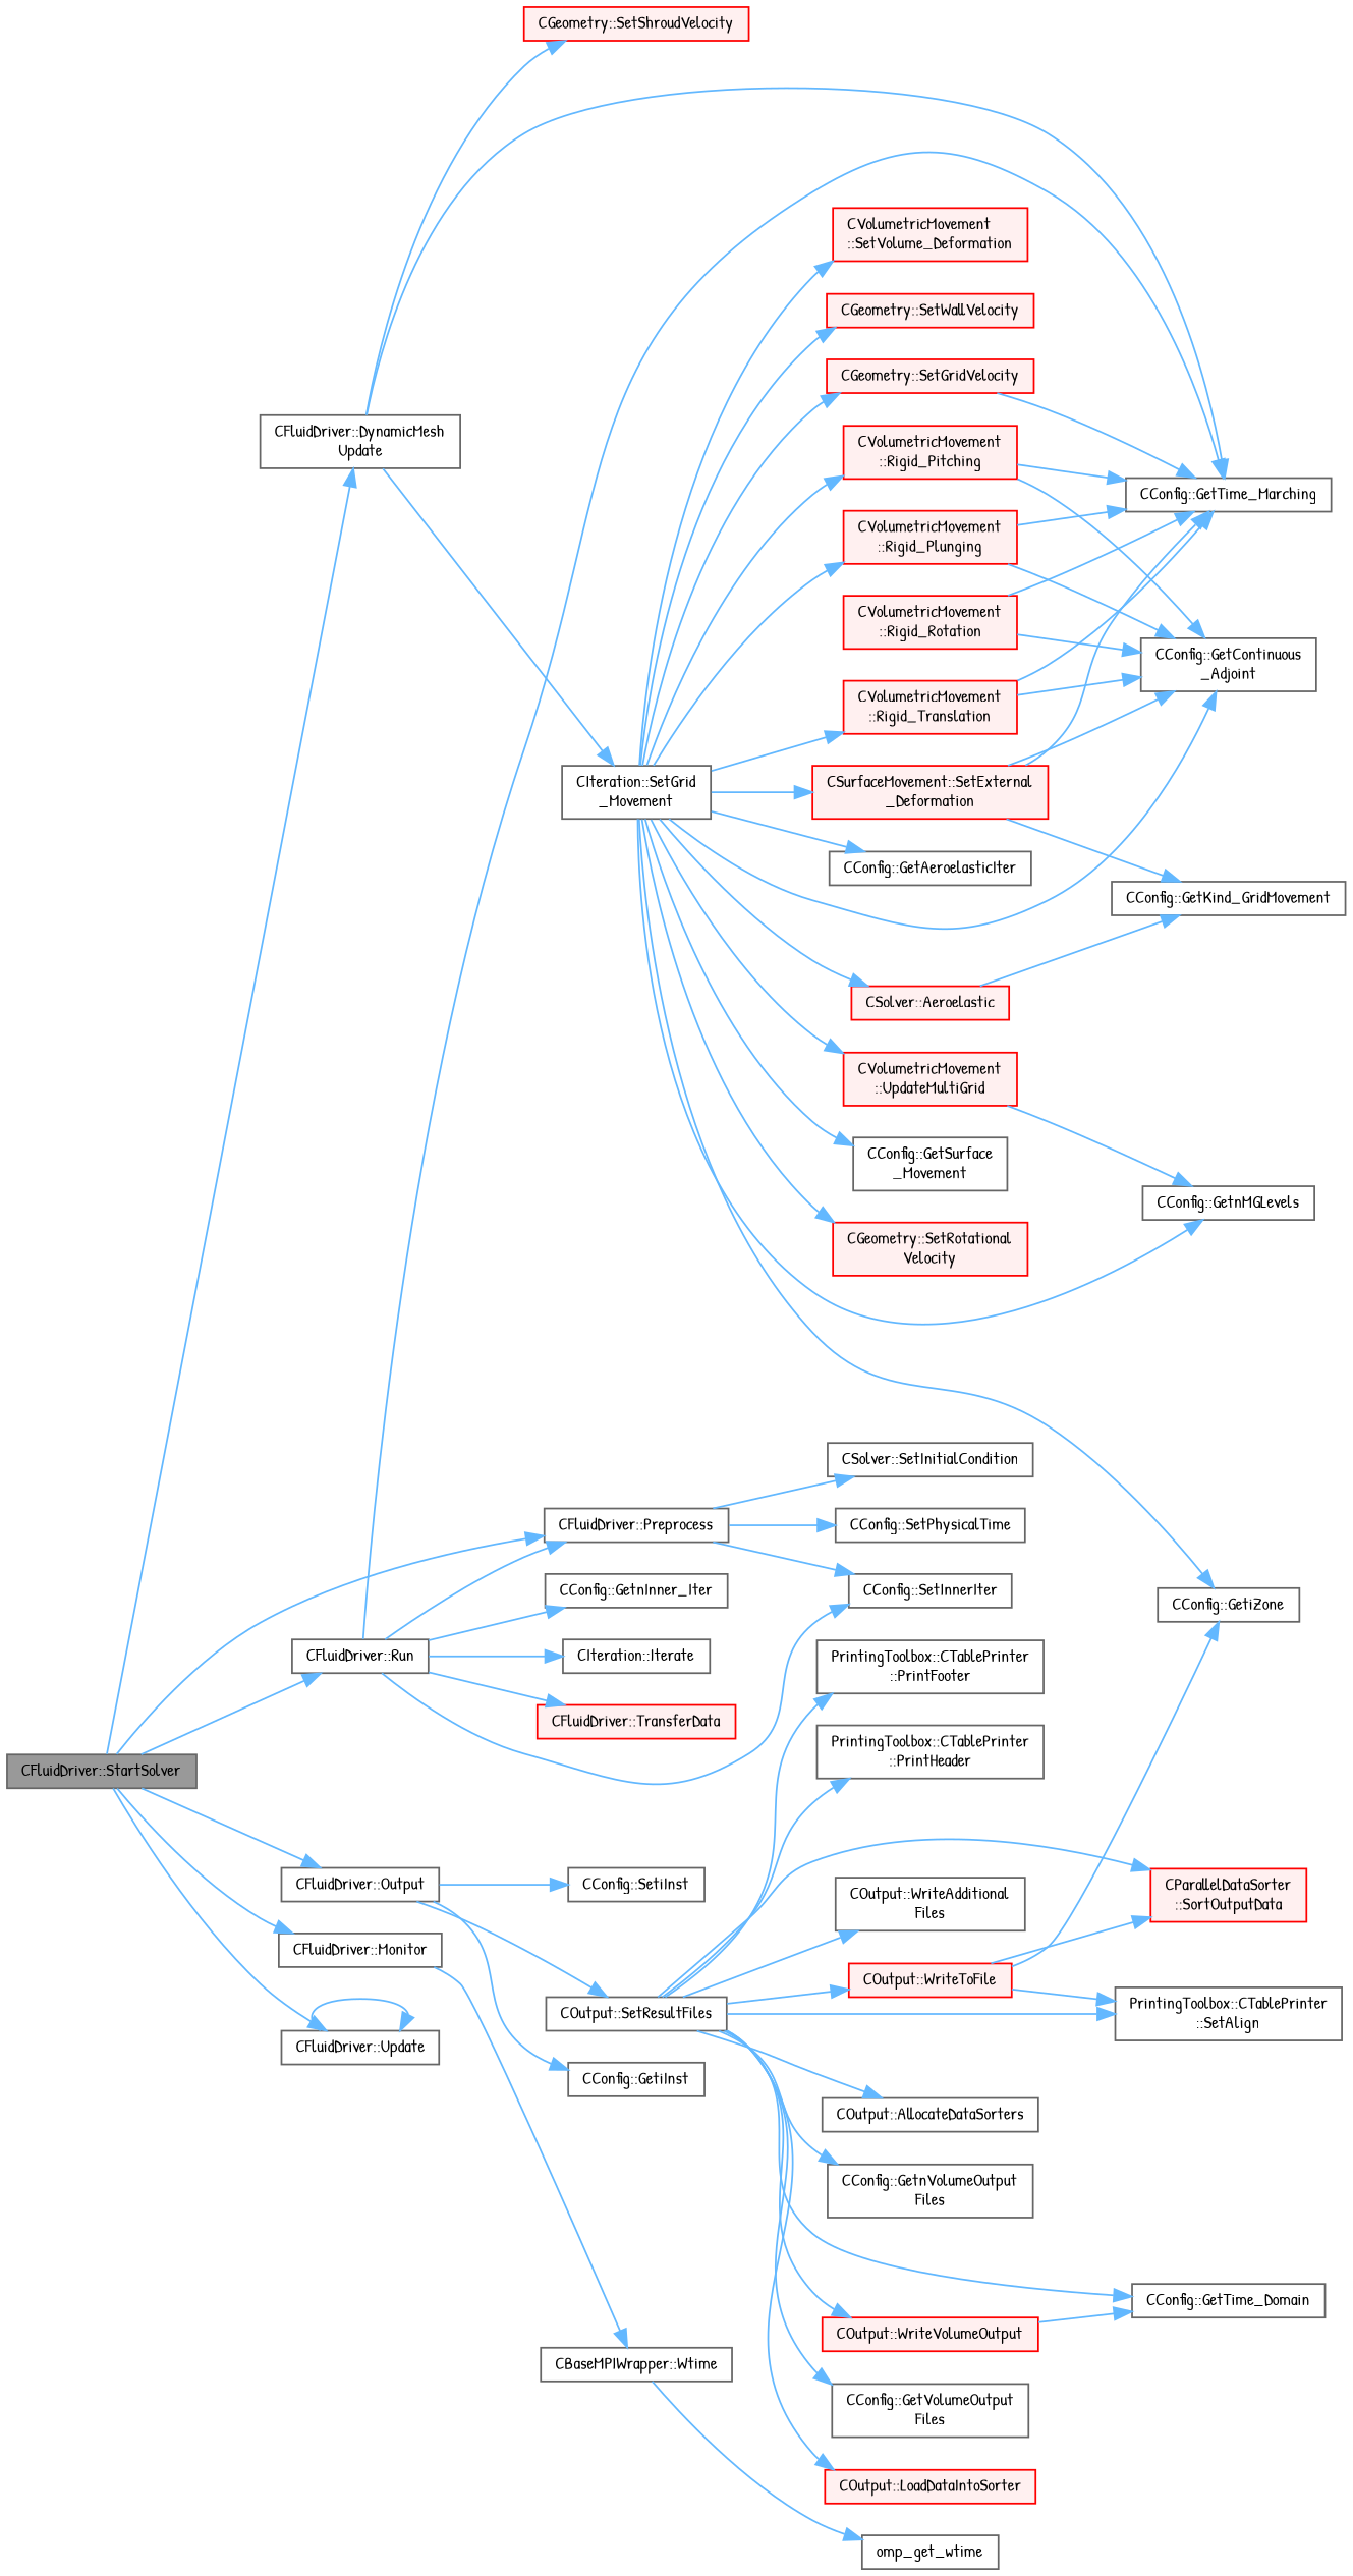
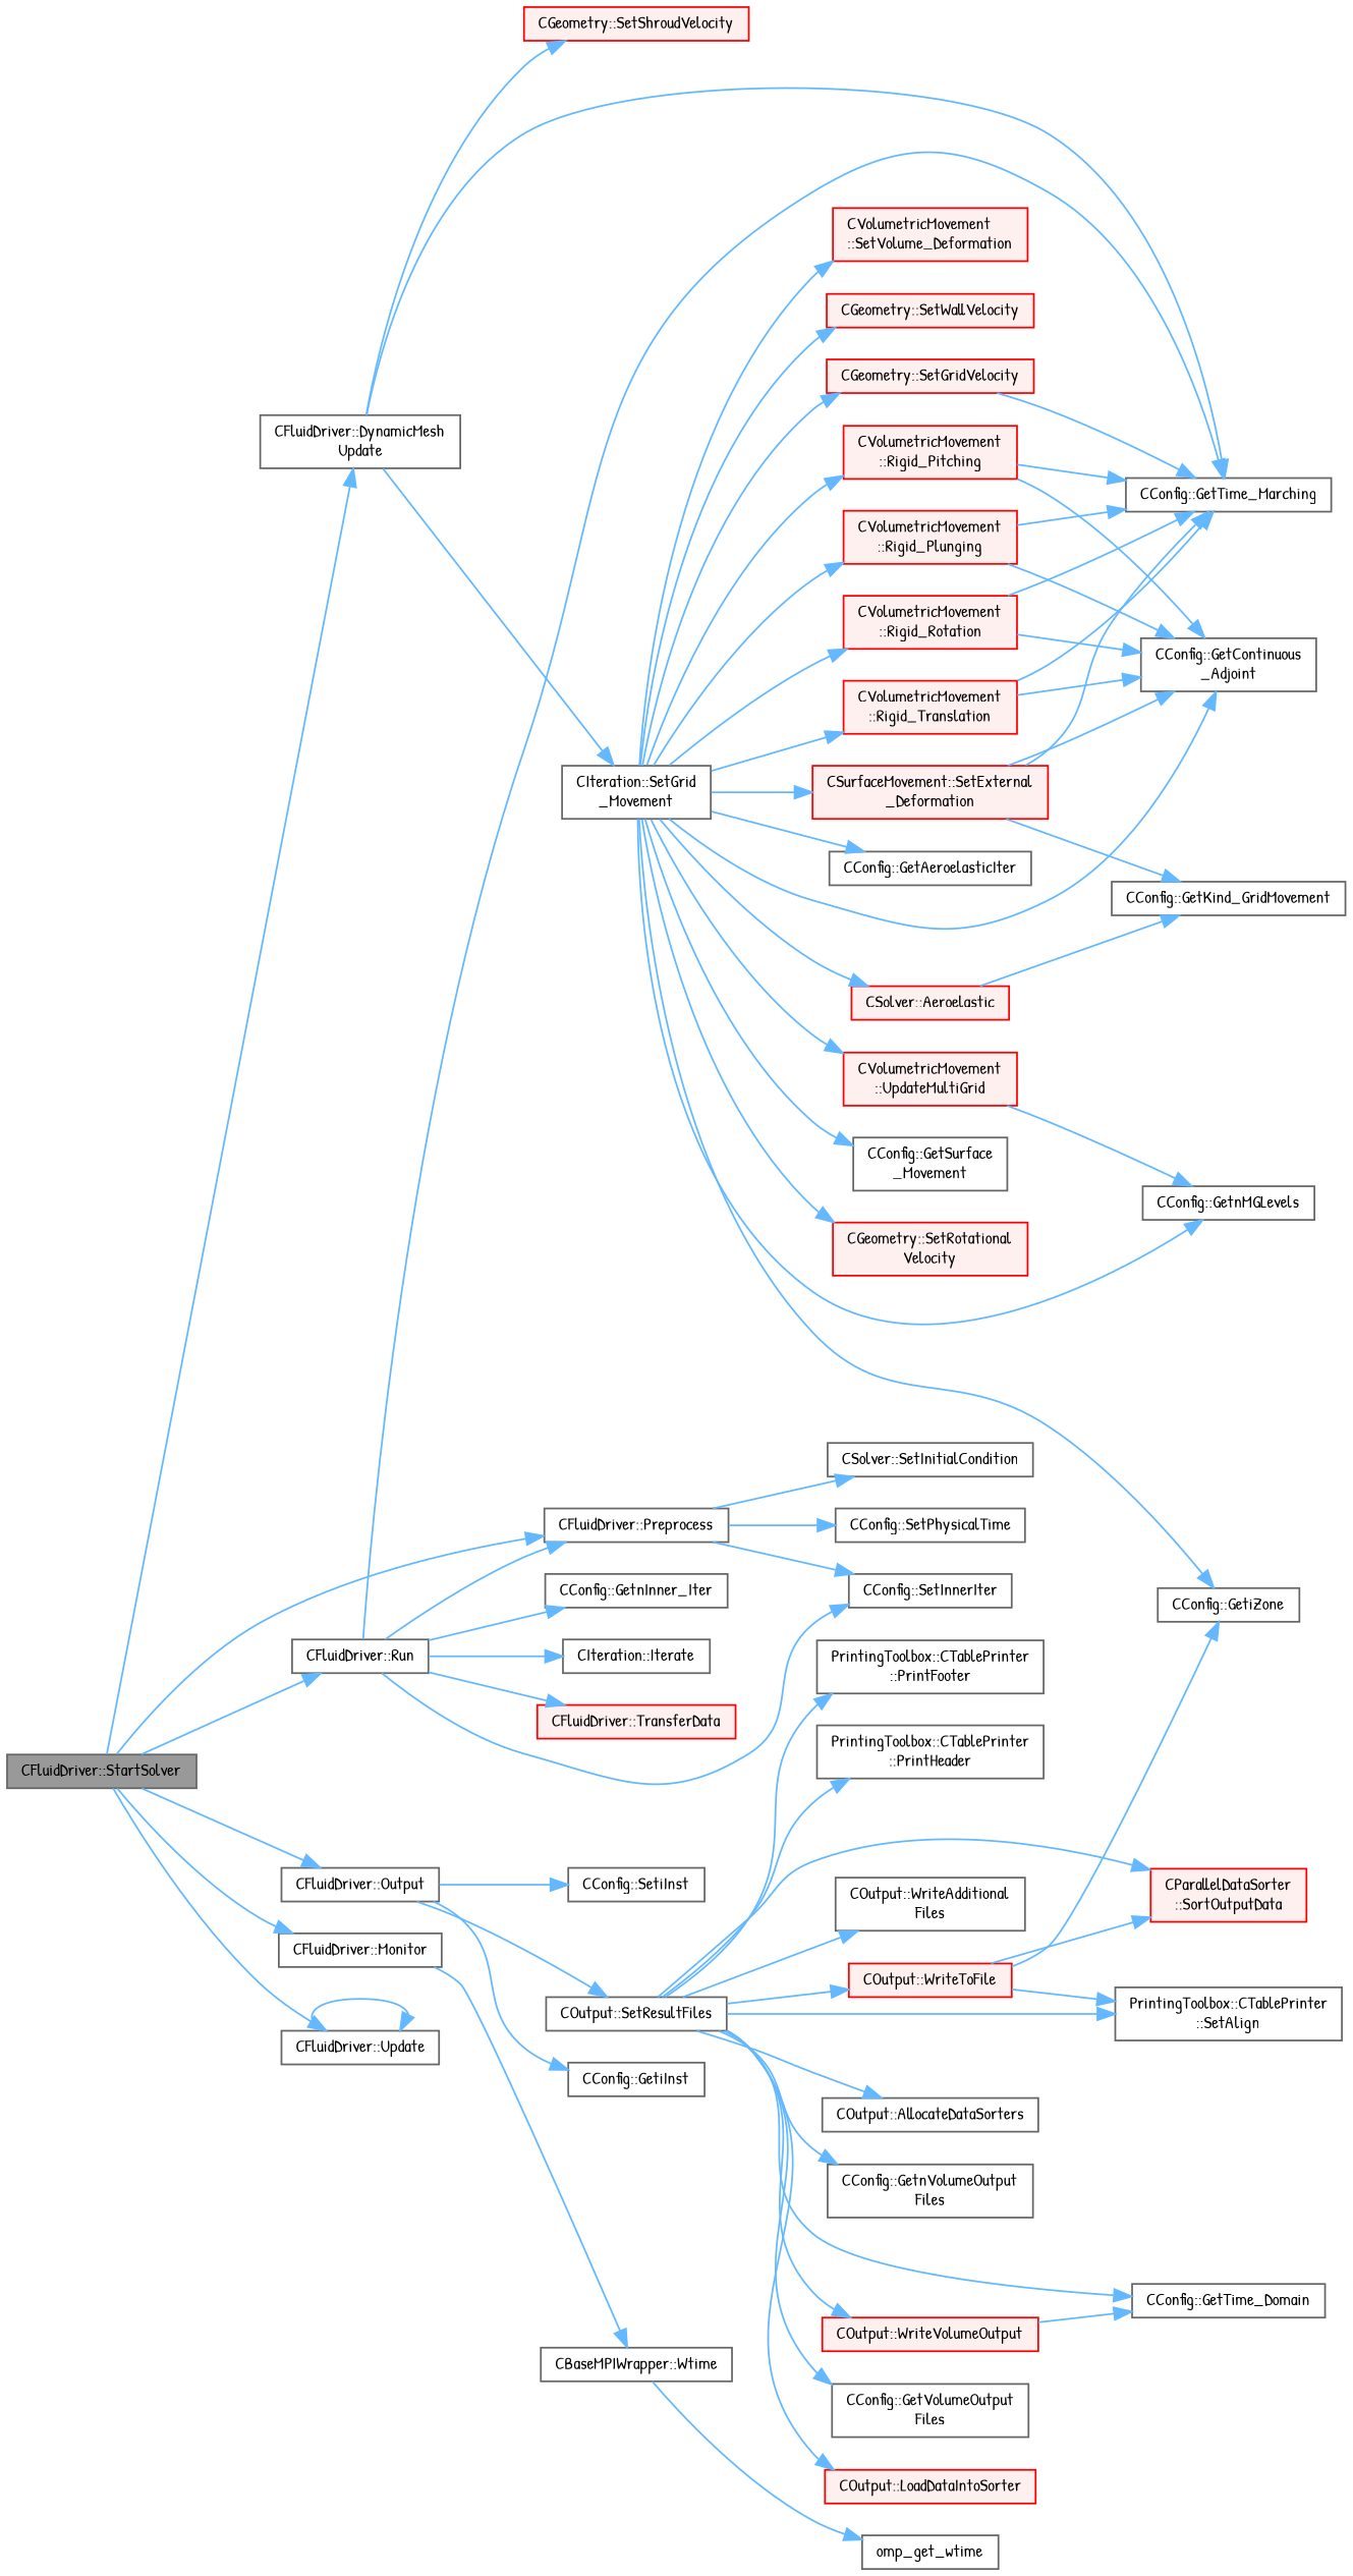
  digraph {
    fontname="Patrick Hand"
    rankdir=LR
    node [color=grey40 fillcolor=white fontname="Patrick Hand" fontsize=10 shape=box style=filled]
    edge [color=steelblue1 fontname="Patrick Hand" fontsize=10 labelfontname=Helvetica labelfontsize=10 style=solid]
    n1 [color=gray40 fillcolor=grey60 fontcolor=black height=0.2 label="CFluidDriver::StartSolver" width=0.4]
    n2 [height=0.2 label="CFluidDriver::DynamicMesh\lUpdate" width=0.4]
    n3 [height=0.2 label="CFluidDriver::Monitor" width=0.4]
    n4 [height=0.2 label="CFluidDriver::Output" width=0.4]
    n5 [height=0.2 label="CFluidDriver::Preprocess" width=0.4]
    n6 [height=0.2 label="CFluidDriver::Run" width=0.4]
    n7 [height=0.2 label="CFluidDriver::Update" width=0.4]
    n8 [height=0.2 label="CConfig::GetTime_Marching" width=0.4]
    n9 [height=0.2 label="CIteration::SetGrid\l_Movement" width=0.4]
    n10 [color=red fillcolor="#FFF0F0" height=0.2 label="CGeometry::SetShroudVelocity" width=0.4]
    n11 [height=0.2 label="CBaseMPIWrapper::Wtime" width=0.4]
    n12 [height=0.2 label="CConfig::GetiInst" width=0.4]
    n13 [height=0.2 label="CConfig::SetiInst" width=0.4]
    n14 [height=0.2 label="COutput::SetResultFiles" width=0.4]
    n15 [height=0.2 label="CSolver::SetInitialCondition" width=0.4]
    n16 [height=0.2 label="CConfig::SetInnerIter" width=0.4]
    n17 [height=0.2 label="CConfig::SetPhysicalTime" width=0.4]
    n18 [height=0.2 label="CConfig::GetnInner_Iter" width=0.4]
    n19 [height=0.2 label="CIteration::Iterate" width=0.4]
    n20 [color=red fillcolor="#FFF0F0" height=0.2 label="CFluidDriver::TransferData" width=0.4]
    n21 [color=red fillcolor="#FFF0F0" height=0.2 label="CSolver::Aeroelastic" width=0.4]
    n22 [height=0.2 label="CConfig::GetAeroelasticIter" width=0.4]
    n23 [height=0.2 label="CConfig::GetContinuous\l_Adjoint" width=0.4]
    n24 [height=0.2 label="CConfig::GetiZone" width=0.4]
    n25 [height=0.2 label="CConfig::GetnMGLevels" width=0.4]
    n26 [height=0.2 label="CConfig::GetSurface\l_Movement" width=0.4]
    n27 [color=red fillcolor="#FFF0F0" height=0.2 label="CVolumetricMovement\l::Rigid_Pitching" width=0.4]
    n28 [color=red fillcolor="#FFF0F0" height=0.2 label="CVolumetricMovement\l::Rigid_Plunging" width=0.4]
    n29 [color=red fillcolor="#FFF0F0" height=0.2 label="CVolumetricMovement\l::Rigid_Rotation" width=0.4]
    n30 [color=red fillcolor="#FFF0F0" height=0.2 label="CVolumetricMovement\l::Rigid_Translation" width=0.4]
    n31 [color=red fillcolor="#FFF0F0" height=0.2 label="CSurfaceMovement::SetExternal\l_Deformation" width=0.4]
    n32 [color=red fillcolor="#FFF0F0" height=0.2 label="CGeometry::SetGridVelocity" width=0.4]
    n33 [color=red fillcolor="#FFF0F0" height=0.2 label="CGeometry::SetRotational\lVelocity" width=0.4]
    n34 [color=red fillcolor="#FFF0F0" height=0.2 label="CVolumetricMovement\l::SetVolume_Deformation" width=0.4]
    n35 [color=red fillcolor="#FFF0F0" height=0.2 label="CGeometry::SetWallVelocity" width=0.4]
    n36 [color=red fillcolor="#FFF0F0" height=0.2 label="CVolumetricMovement\l::UpdateMultiGrid" width=0.4]
    n37 [height=0.2 label="CConfig::GetKind_GridMovement" width=0.4]
    n38 [height=0.2 label=omp_get_wtime width=0.4]
    n39 [height=0.2 label="COutput::AllocateDataSorters" width=0.4]
    n40 [height=0.2 label="CConfig::GetnVolumeOutput\lFiles" width=0.4]
    n41 [height=0.2 label="CConfig::GetTime_Domain" width=0.4]
    n42 [height=0.2 label="CConfig::GetVolumeOutput\lFiles" width=0.4]
    n43 [color=red fillcolor="#FFF0F0" height=0.2 label="COutput::LoadDataIntoSorter" width=0.4]
    n44 [height=0.2 label="PrintingToolbox::CTablePrinter\l::PrintFooter" width=0.4]
    n45 [height=0.2 label="PrintingToolbox::CTablePrinter\l::PrintHeader" width=0.4]
    n46 [height=0.2 label="PrintingToolbox::CTablePrinter\l::SetAlign" width=0.4]
    n47 [color=red fillcolor="#FFF0F0" height=0.2 label="CParallelDataSorter\l::SortOutputData" width=0.4]
    n48 [height=0.2 label="COutput::WriteAdditional\lFiles" width=0.4]
    n49 [color=red fillcolor="#FFF0F0" height=0.2 label="COutput::WriteToFile" width=0.4]
    n50 [color=red fillcolor="#FFF0F0" height=0.2 label="COutput::WriteVolumeOutput" width=0.4]
    n1 -> n2
    n1 -> n3
    n1 -> n4
    n1 -> n5
    n1 -> n6
    n1 -> n7
    n2 -> n8
    n2 -> n9
    n2 -> n10
    n3 -> n11
    n4 -> n12
    n4 -> n13
    n4 -> n14
    n5 -> n15
    n5 -> n16
    n5 -> n17
    n6 -> n5
    n6 -> n8
    n6 -> n16
    n6 -> n18
    n6 -> n19
    n6 -> n20
    n7 -> n7
    n9 -> n21
    n9 -> n22
    n9 -> n23
    n9 -> n24
    n9 -> n25
    n9 -> n26
    n9 -> n27
    n9 -> n28
+   n9 -> n29
    n9 -> n30
    n9 -> n31
    n9 -> n32
    n9 -> n33
    n9 -> n34
    n9 -> n35
    n9 -> n36
    n11 -> n38
    n14 -> n39
    n14 -> n40
    n14 -> n41
    n14 -> n42
    n14 -> n43
    n14 -> n44
    n14 -> n45
    n14 -> n46
    n14 -> n47
    n14 -> n48
    n14 -> n49
    n14 -> n50
    n21 -> n37
    n27 -> n8
    n27 -> n23
    n28 -> n8
    n28 -> n23
    n29 -> n8
    n29 -> n23
    n30 -> n8
    n30 -> n23
    n31 -> n8
    n31 -> n23
    n31 -> n37
    n32 -> n8
    n36 -> n25
    n49 -> n24
    n49 -> n46
    n49 -> n47
    n50 -> n41
  }
